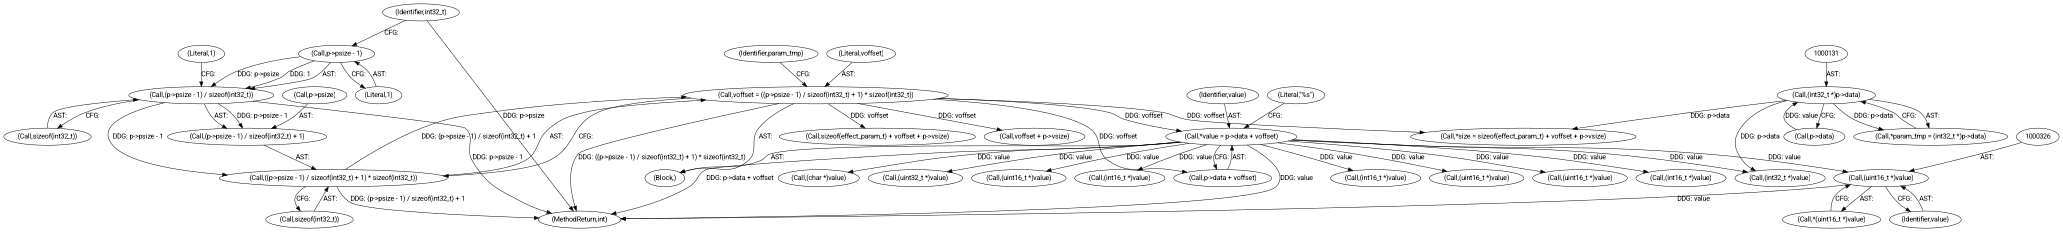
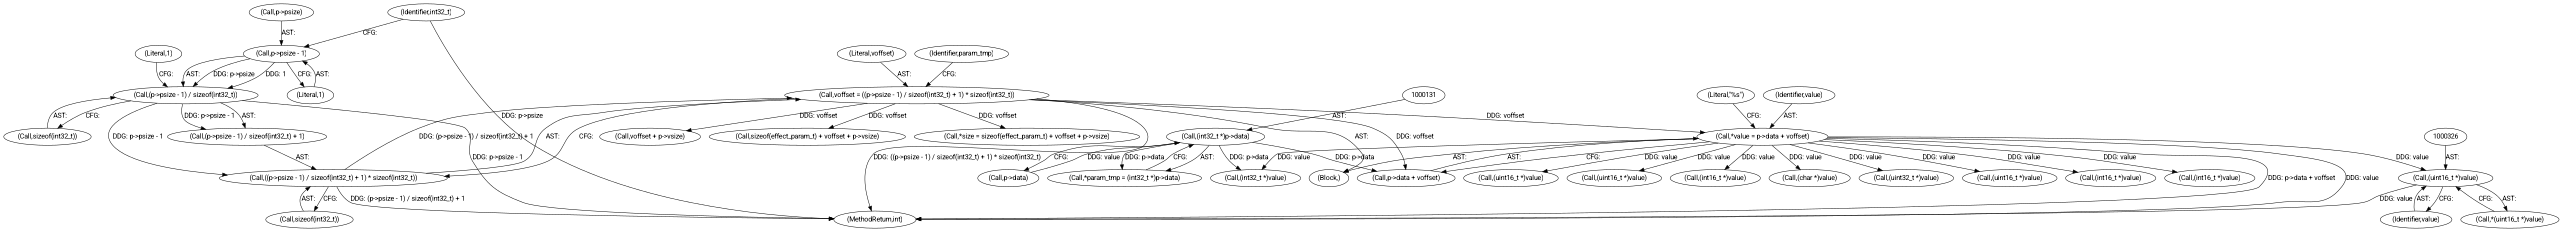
  digraph {
    fontname=Roboto
    node [fontname=Roboto]
    edge [fontname=Roboto]
    n1 [label="(Call,(uint16_t *)value)"]
    n2 [label="(Call,*(uint16_t *)value)"]
    n3 [label="(Identifier,value)"]
    n4 [label="(MethodReturn,int)"]
    n5 [label="(Call,*value = p->data + voffset)"]
    n6 [label="(Call,(uint16_t *)value)"]
    n7 [label="(Call,(uint16_t *)value)"]
    n8 [label="(Call,(int16_t *)value)"]
    n9 [label="(Call,(char *)value)"]
    n10 [label="(Call,(int32_t *)value)"]
    n11 [label="(Block,)"]
    n12 [label="(Call,(uint32_t *)value)"]
    n13 [label="(Call,(uint16_t *)value)"]
    n14 [label="(Call,p->data + voffset)"]
    n15 [label="(Call,(int16_t *)value)"]
    n16 [label="(Call,(int16_t *)value)"]
    n17 [label="(Call,(int32_t *)p->data)"]
    n18 [label="(Call,*param_tmp = (int32_t *)p->data)"]
    n19 [label="(Call,p->data)"]
    n20 [label="(Call,voffset = ((p->psize - 1) / sizeof(int32_t) + 1) * sizeof(int32_t))"]
    n21 [label="(Call,((p->psize - 1) / sizeof(int32_t) + 1) * sizeof(int32_t))"]
    n22 [label="(Call,voffset + p->vsize)"]
    n23 [label="(Call,sizeof(effect_param_t) + voffset + p->vsize)"]
    n24 [label="(Call,*size = sizeof(effect_param_t) + voffset + p->vsize)"]
    n25 [label="(Call,sizeof(int32_t))"]
    n26 [label="(Call,(p->psize - 1) / sizeof(int32_t))"]
    n27 [label="(Call,(p->psize - 1) / sizeof(int32_t) + 1)"]
    n28 [label="(Call,sizeof(int32_t))"]
    n29 [label="(Call,p->psize - 1)"]
    n30 [label="(Literal,1)"]
    n31 [label="(Identifier,int32_t)"]
    n32 [label="(Identifier,param_tmp)"]
    n33 [label="(Literal,1)"]
    n34 [label="(Literal,voffset)"]
    n35 [label="(Call,p->psize)"]
    n36 [label="(Identifier,value)"]
    n37 [label="(Literal,\"%s\")"]
    1000326
    1000131
    n1 -> n2 [label="AST: "]
    n1 -> n3 [label="CFG: "]
    n1 -> n4 [label="DDG: value"]
    n2 -> n1 [label="CFG: "]
    n3 -> n1 [label="AST: "]
    n5 -> n1 [label="DDG: value"]
    n5 -> n4 [label="DDG: value"]
    n5 -> n4 [label="DDG: p->data + voffset"]
    n5 -> n6 [label="DDG: value"]
    n5 -> n7 [label="DDG: value"]
    n5 -> n8 [label="DDG: value"]
    n5 -> n9 [label="DDG: value"]
    n5 -> n10 [label="DDG: value"]
    n5 -> n11 [label="AST: "]
    n5 -> n12 [label="DDG: value"]
    n5 -> n13 [label="DDG: value"]
    n5 -> n14 [label="CFG: "]
    n5 -> n15 [label="DDG: value"]
    n5 -> n16 [label="DDG: value"]
    n14 -> n5 [label="AST: "]
    n17 -> n10 [label="DDG: p->data"]
-   n17 -> n24 [label="DDG: p->data"]
+   n17 -> n14 [label="DDG: p->data"]
    n17 -> n18 [label="AST: "]
    n17 -> n18 [label="DDG: p->data"]
    n17 -> n19 [label="CFG: "]
    n18 -> n17 [label="CFG: "]
    n19 -> n17 [label="DDG: value"]
    n20 -> n4 [label="DDG: ((p->psize - 1) / sizeof(int32_t) + 1) * sizeof(int32_t)"]
    n20 -> n5 [label="DDG: voffset"]
    n20 -> n11 [label="AST: "]
    n20 -> n14 [label="DDG: voffset"]
    n20 -> n21 [label="CFG: "]
    n20 -> n22 [label="DDG: voffset"]
    n20 -> n23 [label="DDG: voffset"]
    n20 -> n24 [label="DDG: voffset"]
    n21 -> n4 [label="DDG: (p->psize - 1) / sizeof(int32_t) + 1"]
    n21 -> n20 [label="AST: "]
    n21 -> n20 [label="DDG: (p->psize - 1) / sizeof(int32_t) + 1"]
    n21 -> n25 [label="CFG: "]
    n25 -> n21 [label="AST: "]
    n26 -> n4 [label="DDG: p->psize - 1"]
    n26 -> n21 [label="DDG: p->psize - 1"]
    n26 -> n27 [label="AST: "]
    n26 -> n27 [label="DDG: p->psize - 1"]
    n26 -> n28 [label="CFG: "]
    n27 -> n21 [label="AST: "]
    n28 -> n26 [label="AST: "]
    n29 -> n26 [label="AST: "]
    n29 -> n26 [label="DDG: p->psize"]
    n29 -> n26 [label="DDG: 1"]
    n29 -> n30 [label="CFG: "]
    n30 -> n29 [label="AST: "]
    n31 -> n4 [label="DDG: p->psize"]
    n31 -> n29 [label="CFG: "]
    n32 -> n20 [label="CFG: "]
    n33 -> n26 [label="CFG: "]
    n34 -> n20 [label="AST: "]
-   n35 -> n27 [label="AST: "]
+   n35 -> n29 [label="AST: "]
    n36 -> n5 [label="AST: "]
    n37 -> n5 [label="CFG: "]
    1000326 -> n1 [label="AST: "]
    1000131 -> n17 [label="AST: "]
  }
